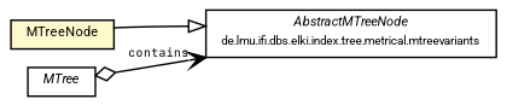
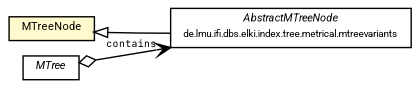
  digraph {
    fontname="JetBrains Mono"
    nodesep=0.15
    rankdir=LR
    ranksep=0.25
    node [fontcolor=black fontname="JetBrains Mono" fontsize=8 margin=0 shape=plaintext]
    edge [color=black fontname="JetBrains Mono" fontsize=7 labelfontname=Roboto labelfontsize=7 style=solid]
    n1 [height=0 label=<<table title="de.lmu.ifi.dbs.elki.index.tree.metrical.mtreevariants.mtree.MTreeNode" border="0" cellborder="1" cellspacing="0" cellpadding="2" bgcolor="lemonChiffon" href="MTreeNode.html" target="_parent"> 		<tr><td><table border="0" cellspacing="0" cellpadding="1"> 		<tr><td align="center" balign="center"> <font face="Roboto">MTreeNode</font> </td></tr> 		</table></td></tr> 		</table>> width=0]
    n2 [height=0 label=<<table title="de.lmu.ifi.dbs.elki.index.tree.metrical.mtreevariants.mtree.MTree" border="0" cellborder="1" cellspacing="0" cellpadding="2" href="MTree.html" target="_parent"> 		<tr><td><table border="0" cellspacing="0" cellpadding="1"> 		<tr><td align="center" balign="center"> <font face="Roboto"><i>MTree</i></font> </td></tr> 		</table></td></tr> 		</table>> width=0]
    n3 [height=0 label=<<table title="de.lmu.ifi.dbs.elki.index.tree.metrical.mtreevariants.AbstractMTreeNode" border="0" cellborder="1" cellspacing="0" cellpadding="2" href="../AbstractMTreeNode.html" target="_parent"> 		<tr><td><table border="0" cellspacing="0" cellpadding="1"> 		<tr><td align="center" balign="center"> <font face="Roboto"><i>AbstractMTreeNode</i></font> </td></tr> 		<tr><td align="center" balign="center"> <font face="Roboto" point-size="7.0">de.lmu.ifi.dbs.elki.index.tree.metrical.mtreevariants</font> </td></tr> 		</table></td></tr> 		</table>> width=0]
    n2 -> n3 [arrowhead=open arrowtail=ediamond dir=both label=contains weight=3]
-   n3 -> n1 [arrowtail=empty dir=back weight=10]
+   n1 -> n3 [arrowtail=empty dir=back weight=10]
  }
